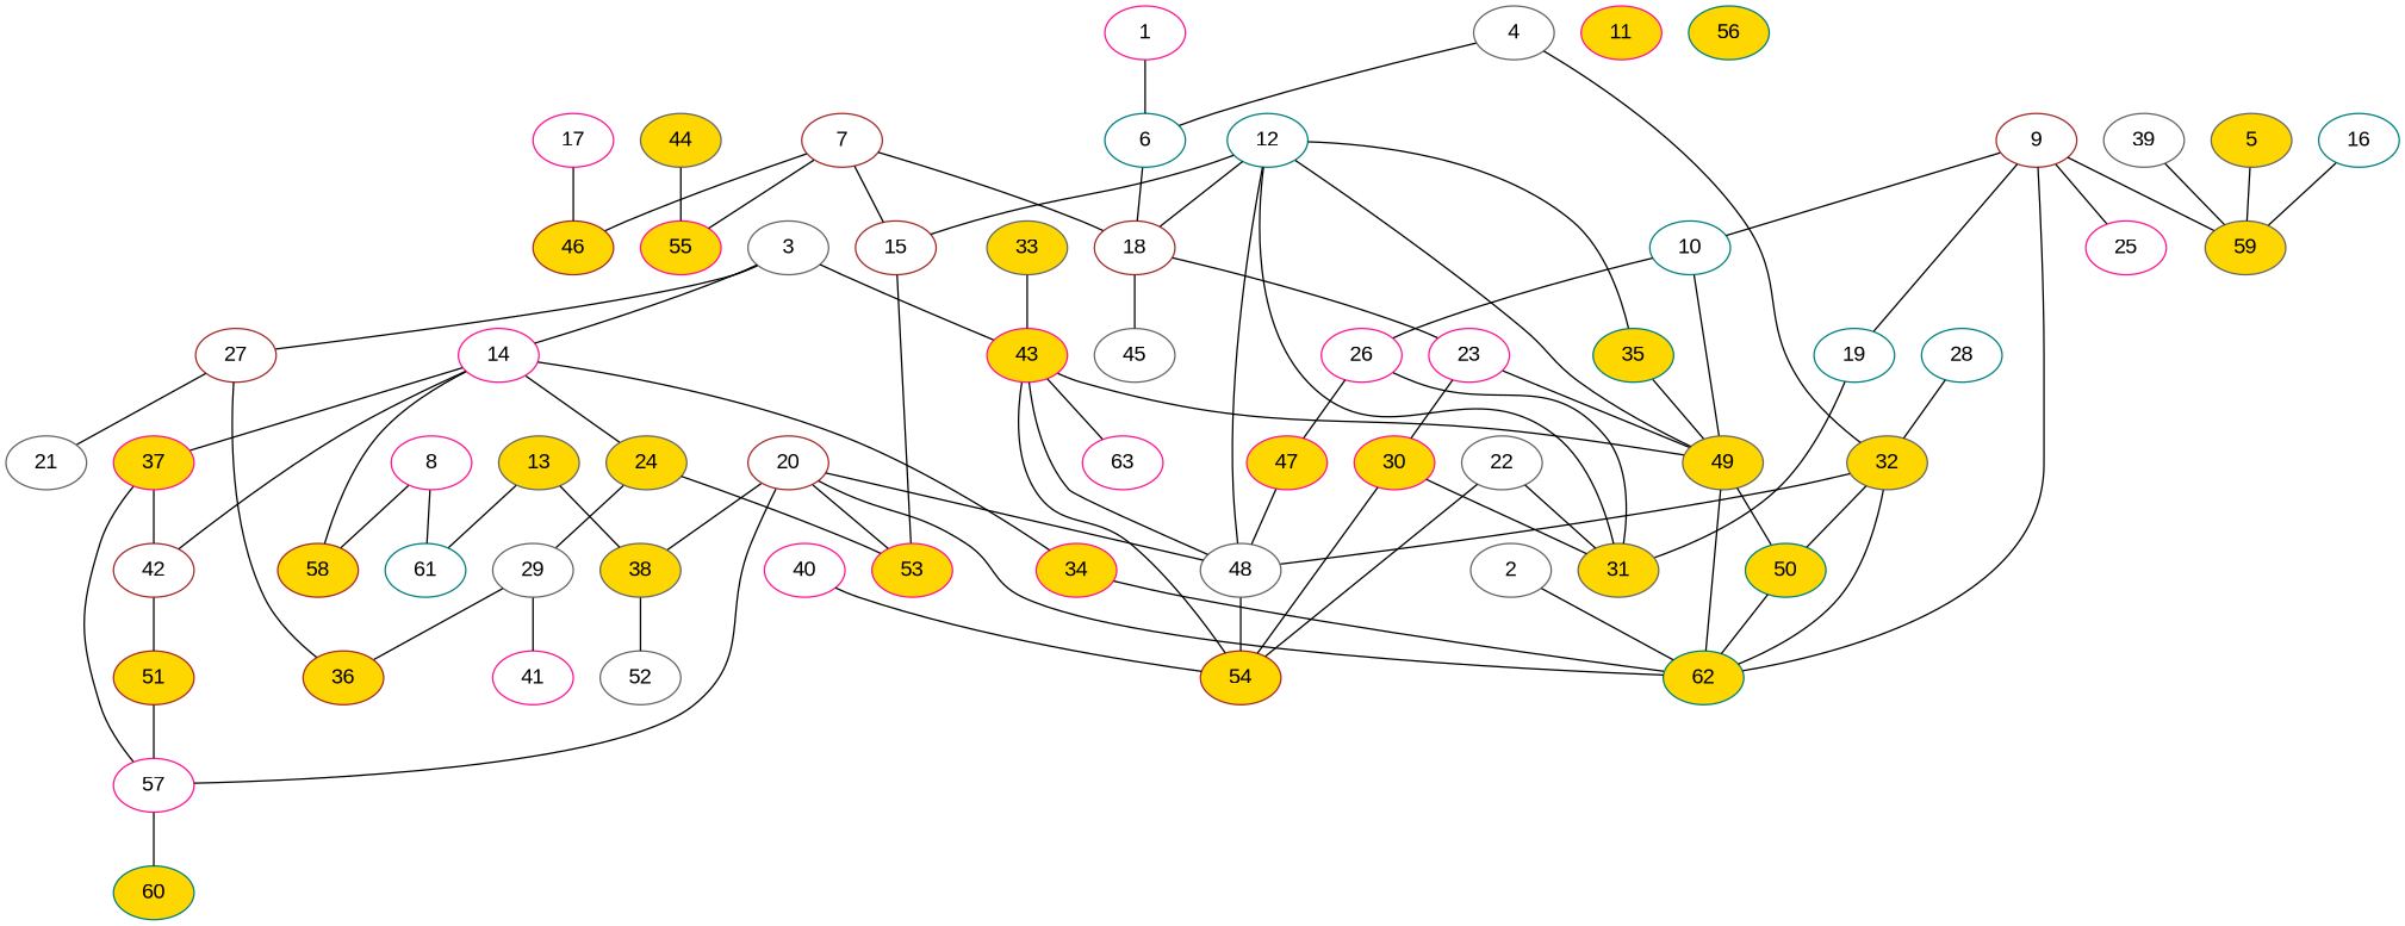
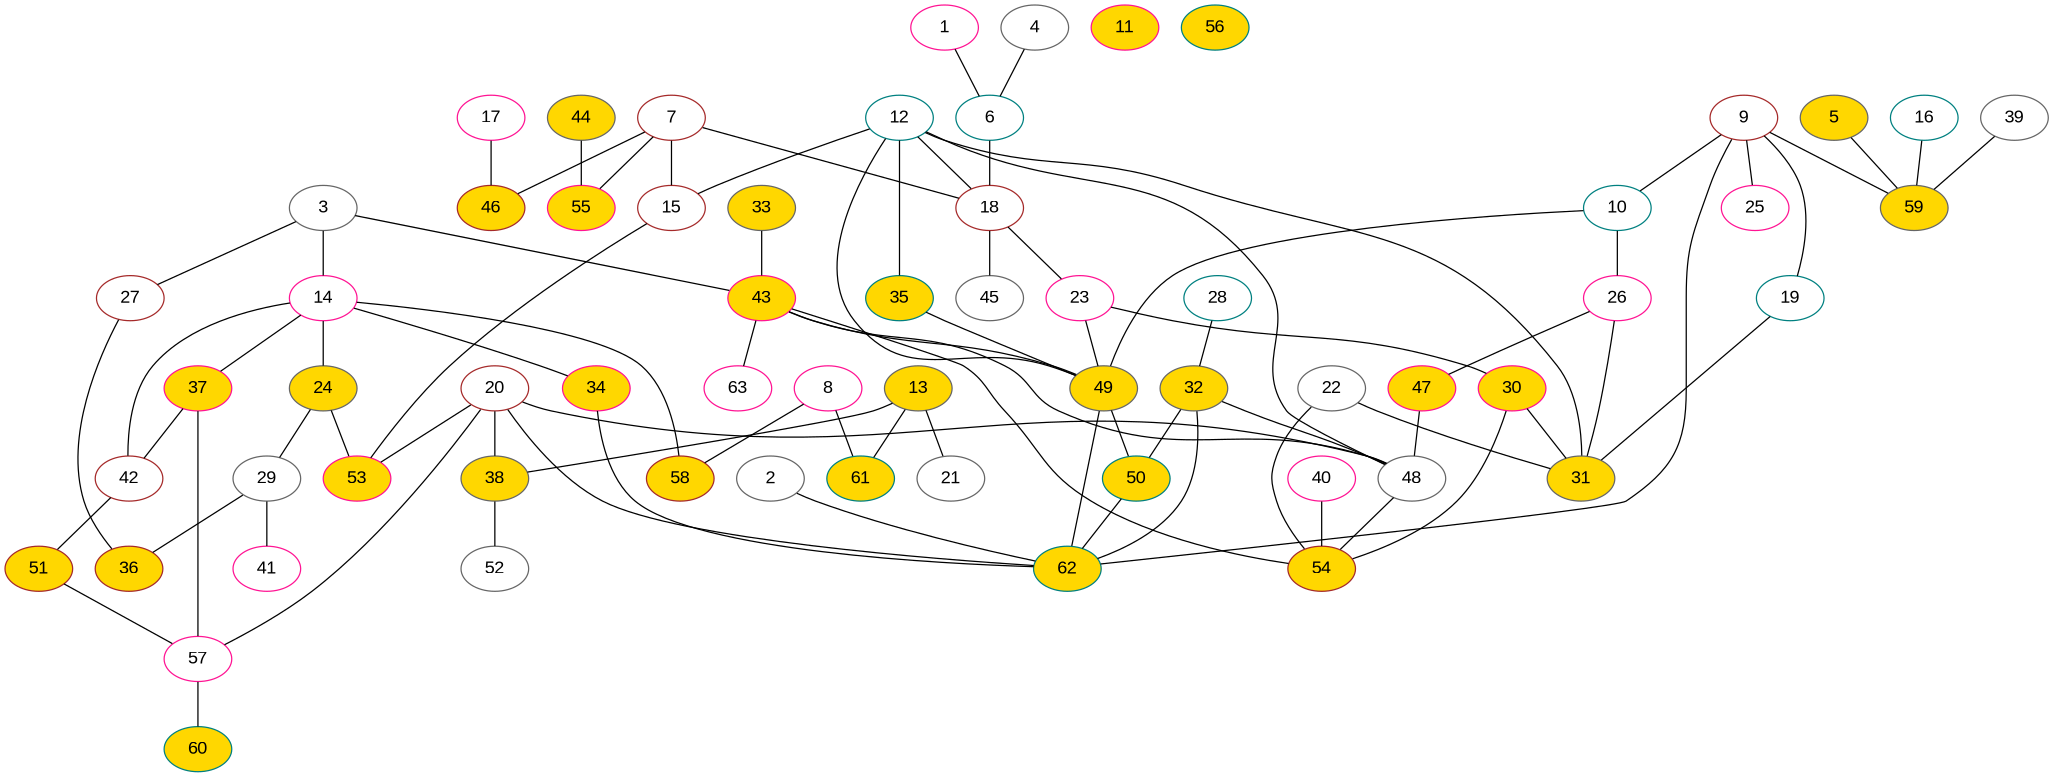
  graph {
    fontname="Liberation Sans"
    node [color=gray40 fillcolor=white fontname="Liberation Sans" style=filled]
    edge [fontname="Liberation Sans"]
    1 [color=deeppink]
    6 [color=teal]
    18 [color=brown]
    37 [color=deeppink fillcolor=gold]
    42 [color=brown]
    57 [color=deeppink]
    62 [color=teal fillcolor=gold]
    2
    14 [color=deeppink]
    3
    27 [color=brown]
    43 [color=deeppink fillcolor=gold]
    58 [color=brown fillcolor=gold]
    24 [fillcolor=gold]
    34 [color=deeppink fillcolor=gold]
    36 [color=brown fillcolor=gold]
    49 [fillcolor=gold]
    48
    54 [color=brown fillcolor=gold]
    63 [color=deeppink]
    4
    32 [fillcolor=gold]
    50 [color=teal fillcolor=gold]
    5 [fillcolor=gold]
    59 [fillcolor=gold]
    23 [color=deeppink]
    45
    7 [color=brown]
    15 [color=brown]
    46 [color=brown fillcolor=gold]
    55 [color=deeppink fillcolor=gold]
    53 [color=deeppink fillcolor=gold]
    8 [color=deeppink]
-   61 [color=teal]
+   61 [color=teal fillcolor=gold]
    9 [color=brown]
    10 [color=teal]
    19 [color=teal]
    25 [color=deeppink]
    26 [color=deeppink]
    31 [fillcolor=gold]
    47 [color=deeppink fillcolor=gold]
    11 [color=deeppink fillcolor=gold]
    12 [color=teal]
    35 [color=teal fillcolor=gold]
    13 [fillcolor=gold]
    21
    38 [fillcolor=gold]
    52
    29
    51 [color=brown fillcolor=gold]
    16 [color=teal]
    17 [color=deeppink]
    30 [color=deeppink fillcolor=gold]
    20 [color=brown]
    60 [color=teal fillcolor=gold]
    22
    41 [color=deeppink]
    28 [color=teal]
    33 [fillcolor=gold]
    39
    40 [color=deeppink]
    44 [fillcolor=gold]
    56 [color=teal fillcolor=gold]
    1 -- 6
    6 -- 18
    18 -- 23
    18 -- 45
    37 -- 42
    37 -- 57
    42 -- 51
    57 -- 60
    2 -- 62
    14 -- 37
    14 -- 42
    14 -- 58
    14 -- 24
    14 -- 34
    3 -- 14
    3 -- 27
    3 -- 43
    27 -- 36
    43 -- 49
    43 -- 48
    43 -- 54
    43 -- 63
    24 -- 53
    24 -- 29
    34 -- 62
    49 -- 62
    49 -- 50
    48 -- 54
    4 -- 6
-   4 -- 32
    32 -- 62
    32 -- 48
    32 -- 50
    50 -- 62
    5 -- 59
    23 -- 49
    23 -- 30
    7 -- 18
    7 -- 15
    7 -- 46
    7 -- 55
    15 -- 53
    8 -- 58
    8 -- 61
    9 -- 62
    9 -- 59
    9 -- 10
    9 -- 19
    9 -- 25
    10 -- 49
    10 -- 26
    19 -- 31
    26 -- 31
    26 -- 47
    47 -- 48
    12 -- 18
    12 -- 49
    12 -- 48
    12 -- 15
    12 -- 31
    12 -- 35
    35 -- 49
    13 -- 61
-   27 -- 21
+   13 -- 21
    13 -- 38
    38 -- 52
    29 -- 36
    29 -- 41
    51 -- 57
    16 -- 59
    17 -- 46
    30 -- 54
    30 -- 31
    20 -- 57
    20 -- 62
    20 -- 48
    20 -- 53
    20 -- 38
    22 -- 54
    22 -- 31
    28 -- 32
    33 -- 43
    39 -- 59
    40 -- 54
    44 -- 55
  }
